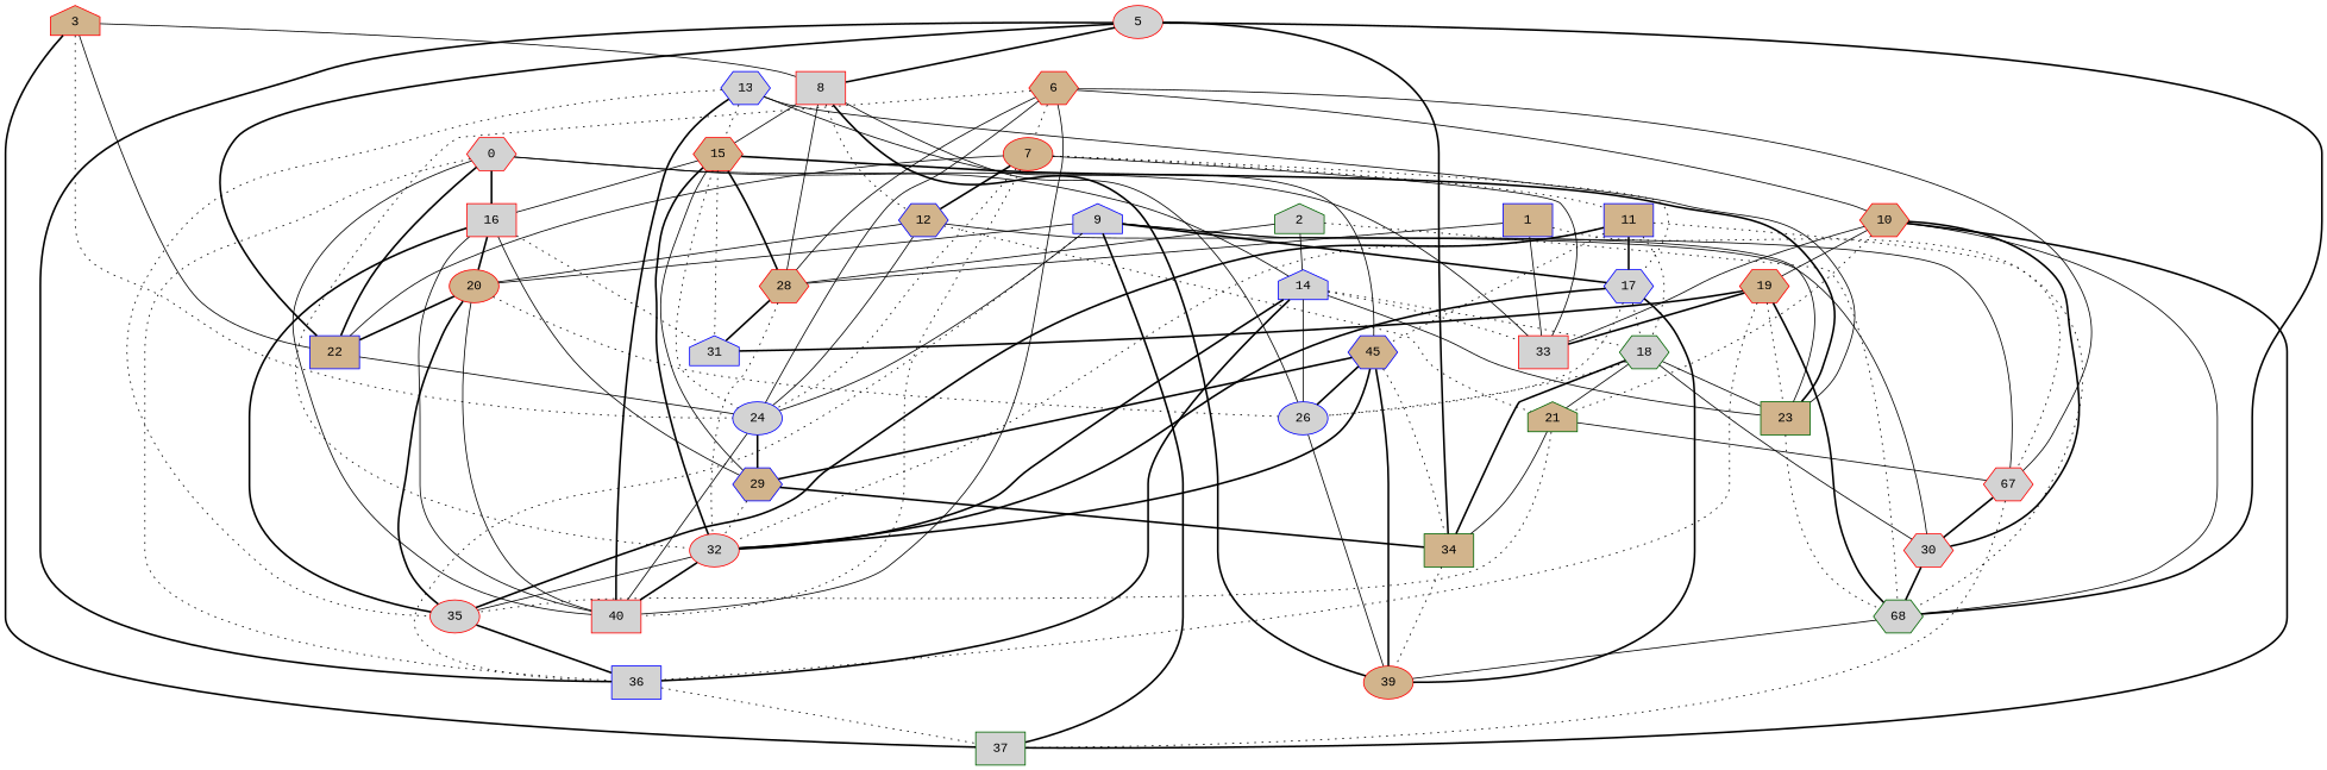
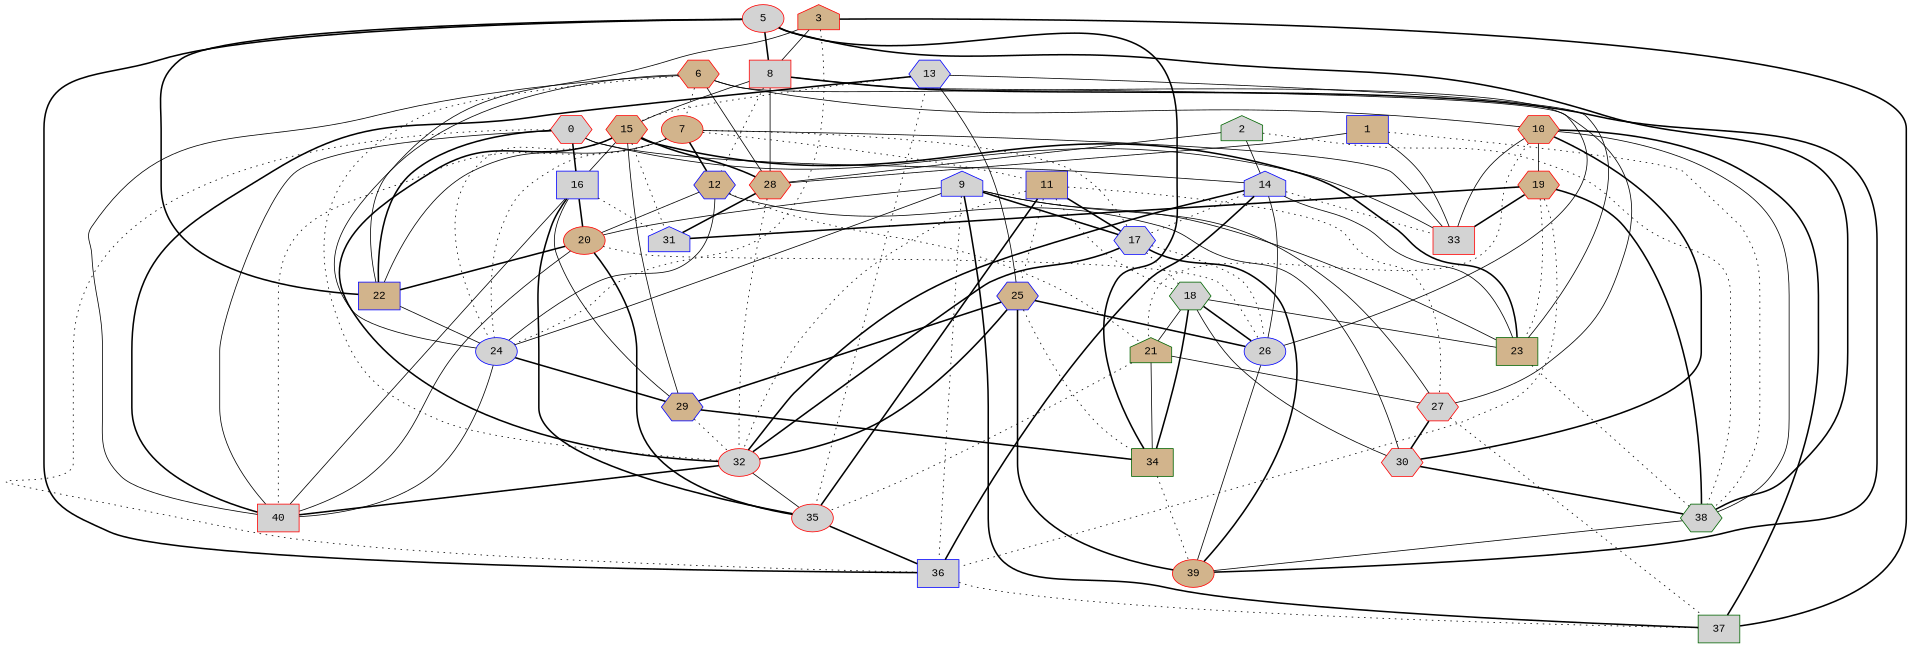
  graph {
    fontname="Liberation Mono"
    node [color=red fillcolor=lightgrey fontname="Liberation Mono" shape=hexagon style=filled]
    edge [fontname="Liberation Mono" style=solid weight=1.0]
    1 [color=blue fillcolor=tan shape=box]
    28 [fillcolor=tan]
    33 [shape=box]
-   38 [color=darkgreen label=68]
+   38 [color=darkgreen]
    32 [shape=ellipse]
    31 [color=blue shape=house]
    39 [fillcolor=tan shape=ellipse]
    2 [color=darkgreen shape=house]
    14 [color=blue shape=house]
    11 [color=blue fillcolor=tan shape=box]
-   27 [label=67]
+   27
    17 [color=blue]
    18 [color=darkgreen]
-   25 [color=blue fillcolor=tan label=45]
+   25 [color=blue fillcolor=tan]
    35 [shape=ellipse]
    3 [fillcolor=tan shape=house]
    8 [shape=box]
    22 [color=blue fillcolor=tan shape=box]
    24 [color=blue shape=ellipse]
    37 [color=darkgreen shape=box]
    12 [color=blue fillcolor=tan]
    15 [fillcolor=tan]
    26 [color=blue shape=ellipse]
    40 [shape=box]
    29 [color=blue fillcolor=tan]
    n26 [label=0]
-   16 [shape=box]
+   16 [color=blue shape=box]
    36 [color=blue shape=box]
    23 [color=darkgreen fillcolor=tan shape=box]
    20 [fillcolor=tan shape=ellipse]
    5 [shape=ellipse]
    34 [color=darkgreen fillcolor=tan shape=box]
    6 [fillcolor=tan]
    7 [fillcolor=tan shape=ellipse]
    10 [fillcolor=tan]
    19 [fillcolor=tan]
    21 [color=darkgreen fillcolor=tan shape=house]
    30
    9 [color=blue shape=house]
    13 [color=blue]
    1 -- 28 [weight=2.0]
    1 -- 33
    1 -- 38 [style=dotted]
    28 -- 32 [style=dotted]
    28 -- 31 [style=bold]
    38 -- 39
    32 -- 35
    32 -- 40 [style=bold]
    2 -- 28 [weight=2.0]
    2 -- 38 [style=dotted]
    2 -- 14
    14 -- 33 [style=dotted]
    14 -- 32 [style=bold]
-   14 -- 18 [style=dotted]
+   14 -- 17 [style=dotted]
    14 -- 26
    14 -- 36 [style=bold]
    14 -- 23 [weight=2.0]
    11 -- 32 [style=dotted]
    11 -- 27 [style=dotted]
    11 -- 17 [style=bold]
    11 -- 18 [style=dotted]
    11 -- 25 [style=dotted]
    11 -- 35 [style=bold]
    27 -- 37 [style=dotted]
    27 -- 30 [style=bold]
    17 -- 32 [style=bold]
    17 -- 39 [style=bold]
    17 -- 18 [style=dotted]
    17 -- 26 [style=dotted]
-   18 -- 26 [style=dotted]
+   18 -- 26 [style=bold]
    18 -- 23
    18 -- 34 [style=bold]
    18 -- 21
    18 -- 30 [weight=2.0]
    25 -- 32 [style=bold]
    25 -- 39 [style=bold weight=3.0]
    25 -- 26 [style=bold]
    25 -- 29 [style=bold]
    25 -- 34 [style=dotted]
    35 -- 36 [style=bold]
    3 -- 8
    3 -- 22
    3 -- 24 [style=dotted weight=2.0]
    3 -- 37 [style=bold weight=2.0]
    8 -- 28 [weight=2.0]
    8 -- 39 [style=bold weight=2.0]
    8 -- 12 [style=dotted]
    8 -- 15 [weight=2.0]
    8 -- 26
    22 -- 24
    24 -- 40
    24 -- 29 [style=bold]
    12 -- 24
    12 -- 20
    12 -- 21 [style=dotted weight=3.0]
    12 -- 30
    15 -- 28 [style=bold]
    15 -- 32 [style=bold]
    15 -- 31 [style=dotted]
    15 -- 24 [style=dotted]
    15 -- 29
    15 -- 16
    15 -- 23 [style=bold]
    26 -- 39
    29 -- 32 [style=dotted]
    29 -- 34 [style=bold]
    n26 -- 33 [weight=2.0]
    n26 -- 14
    n26 -- 22 [style=bold]
    n26 -- 40
    n26 -- 16 [style=bold weight=2.0]
    n26 -- 36 [style=dotted]
    16 -- 31 [style=dotted weight=2.0]
    16 -- 35 [style=bold]
    16 -- 40
    16 -- 29
    16 -- 20 [style=bold weight=2.0]
    36 -- 37 [style=dotted weight=2.0]
    23 -- 38 [style=dotted]
    20 -- 35 [style=bold]
    20 -- 22 [style=bold]
    20 -- 26 [style=dotted]
    20 -- 40
    5 -- 38 [style=bold]
    5 -- 8 [style=bold]
    5 -- 22 [style=bold]
    5 -- 36 [style=bold]
    5 -- 34 [style=bold weight=2.0]
    34 -- 39 [style=dotted weight=2.0]
    6 -- 28
    6 -- 32 [style=dotted]
    6 -- 27 [weight=2.0]
    6 -- 24
    6 -- 40
    6 -- 7 [style=dotted]
    6 -- 10
    7 -- 33
    7 -- 11 [style=dotted]
    7 -- 17 [style=dotted]
    7 -- 22
    7 -- 24 [style=dotted]
    7 -- 12 [style=bold]
    7 -- 40 [style=dotted weight=3.0]
    10 -- 33 [weight=2.0]
    10 -- 38
    10 -- 37 [style=bold weight=2.0]
    10 -- 19 [weight=2.0]
    10 -- 21 [style=dotted]
    10 -- 30 [style=bold]
    19 -- 33 [style=bold]
    19 -- 38 [style=bold]
    19 -- 31 [style=bold weight=2.0]
    19 -- 36 [style=dotted]
    19 -- 23 [style=dotted]
    21 -- 27
    21 -- 35 [style=dotted]
    21 -- 34
    30 -- 38 [style=bold]
    9 -- 27 [weight=2.0]
    9 -- 17 [style=bold]
    9 -- 24
    9 -- 37 [style=bold]
    9 -- 36 [style=dotted]
    9 -- 23
    9 -- 20
    13 -- 25 [weight=2.0]
    13 -- 35 [style=dotted]
    13 -- 15 [style=dotted]
    13 -- 40 [style=bold]
    13 -- 23
  }
